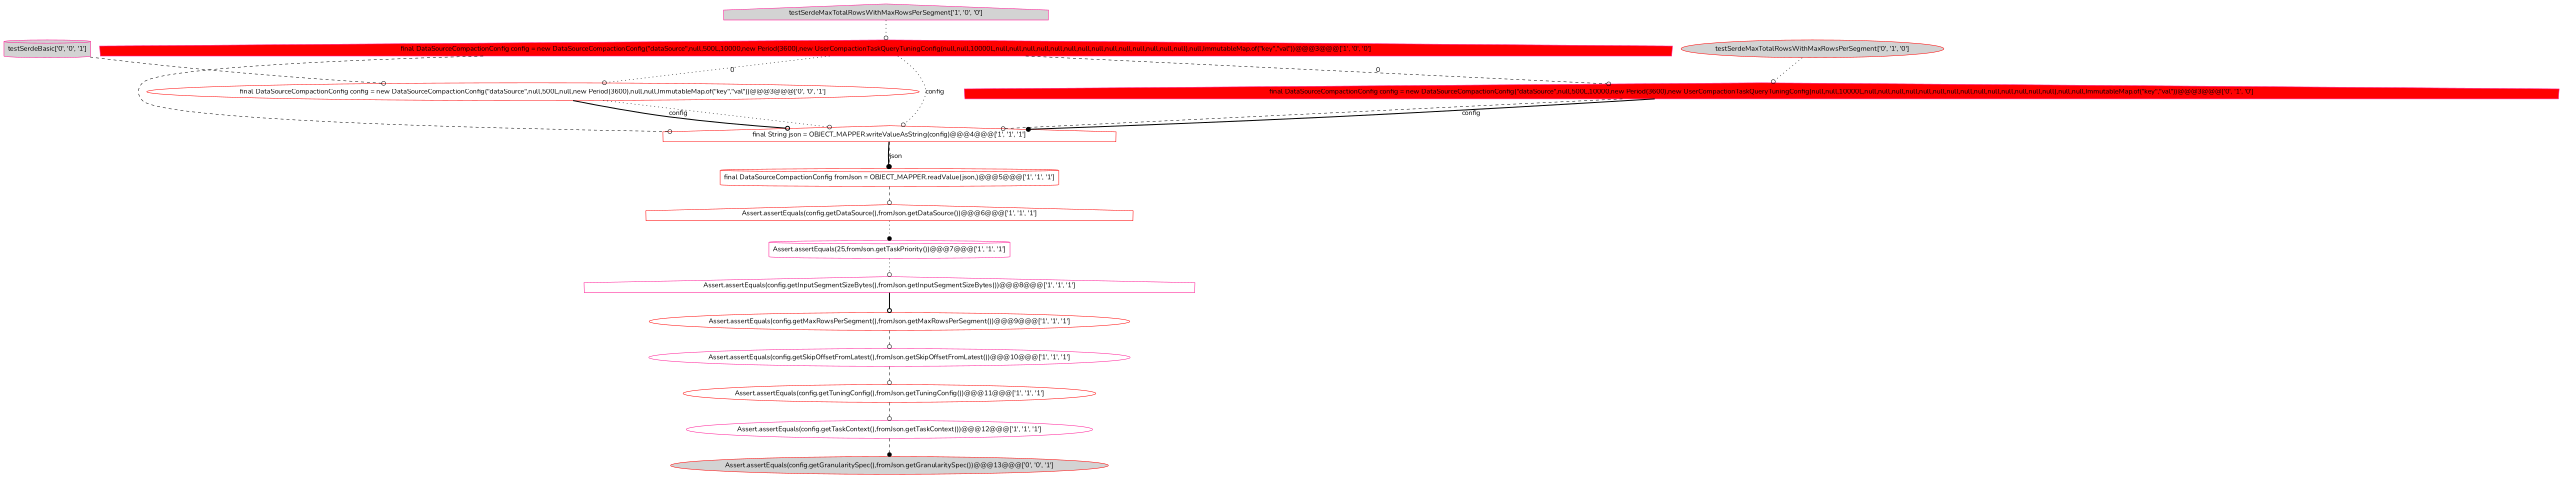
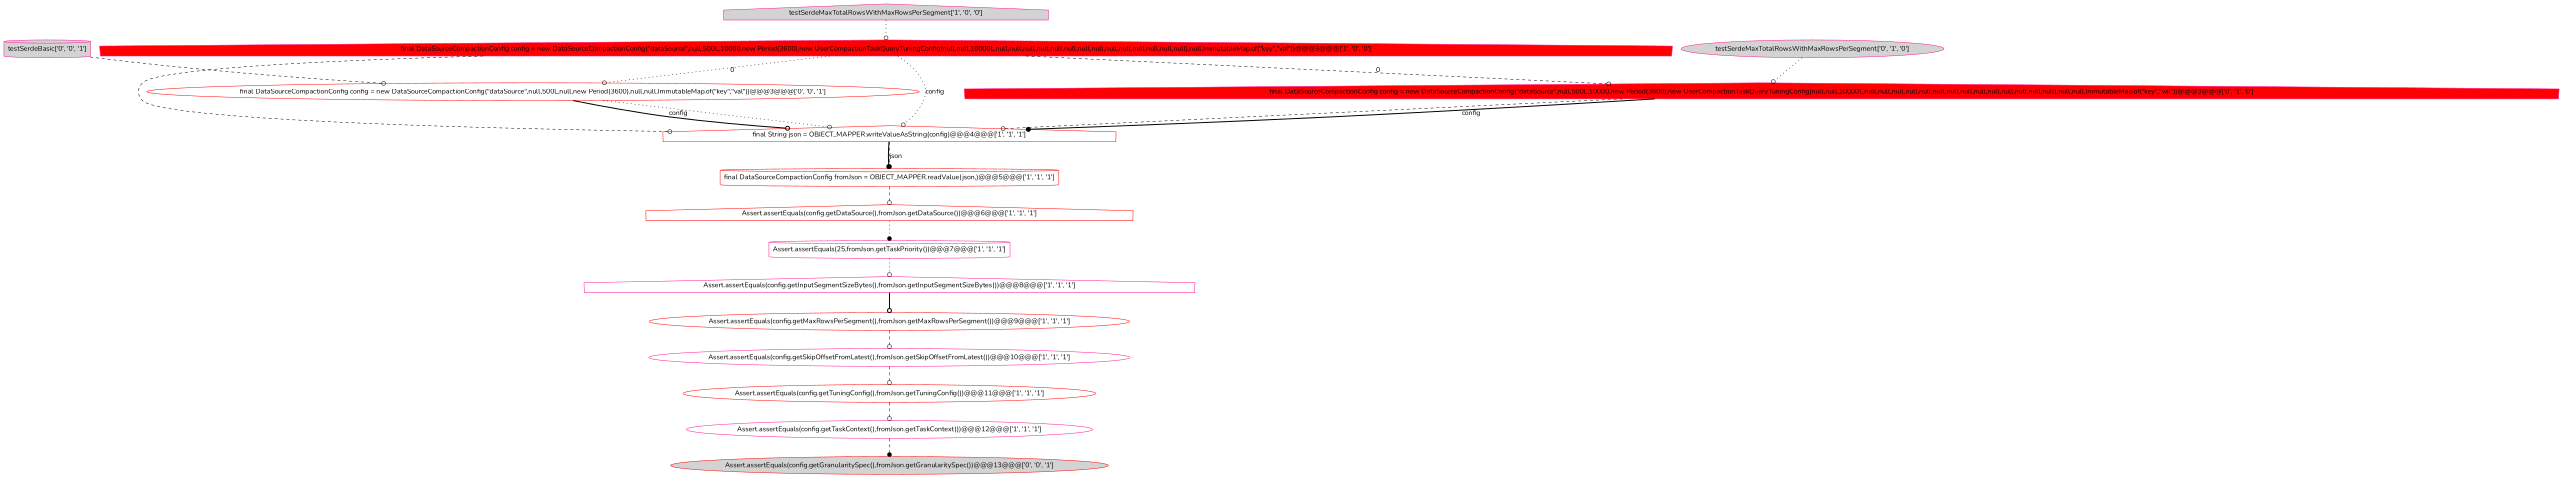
  digraph {
    fontname=Nunito
    node [fillcolor=white shape=ellipse style=filled color=deeppink fontname=Nunito]
    edge [style=dashed arrowhead=odot fontname=Nunito]
    n1 [fillcolor=lightgray label="testSerdeMaxTotalRowsWithMaxRowsPerSegment['1', '0', '0']" shape=house]
    n2 [fillcolor=red label="final DataSourceCompactionConfig config = new DataSourceCompactionConfig(\"dataSource\",null,500L,10000,new Period(3600),new UserCompactionTaskQueryTuningConfig(null,null,10000L,null,null,null,null,null,null,null,null,null,null,null,null,null,null),null,ImmutableMap.of(\"key\",\"val\"))@@@3@@@['1', '0', '0']" shape=house]
    n3 [label="Assert.assertEquals(config.getDataSource(),fromJson.getDataSource())@@@6@@@['1', '1', '1']" shape=house color=red]
    n4 [label="Assert.assertEquals(25,fromJson.getTaskPriority())@@@7@@@['1', '1', '1']" shape=cylinder]
    n5 [fillcolor=lightgray label="testSerdeBasic['0', '0', '1']" shape=cylinder]
    n6 [label="final DataSourceCompactionConfig config = new DataSourceCompactionConfig(\"dataSource\",null,500L,null,new Period(3600),null,null,ImmutableMap.of(\"key\",\"val\"))@@@3@@@['0', '0', '1']" color=red]
-   n7 [fillcolor=lightgray label="testSerdeMaxTotalRowsWithMaxRowsPerSegment['0', '1', '0']" color=red]
+   n7 [fillcolor=lightgray label="testSerdeMaxTotalRowsWithMaxRowsPerSegment['0', '1', '0']"]
    n8 [fillcolor=red label="final DataSourceCompactionConfig config = new DataSourceCompactionConfig(\"dataSource\",null,500L,10000,new Period(3600),new UserCompactionTaskQueryTuningConfig(null,null,10000L,null,null,null,null,null,null,null,null,null,null,null,null,null,null),null,null,ImmutableMap.of(\"key\",\"val\"))@@@3@@@['0', '1', '0']" shape=house]
    n9 [label="Assert.assertEquals(config.getInputSegmentSizeBytes(),fromJson.getInputSegmentSizeBytes())@@@8@@@['1', '1', '1']" shape=house]
    n10 [label="Assert.assertEquals(config.getMaxRowsPerSegment(),fromJson.getMaxRowsPerSegment())@@@9@@@['1', '1', '1']" color=red]
    n11 [label="final String json = OBJECT_MAPPER.writeValueAsString(config)@@@4@@@['1', '1', '1']" shape=house color=red]
    n12 [label="Assert.assertEquals(config.getSkipOffsetFromLatest(),fromJson.getSkipOffsetFromLatest())@@@10@@@['1', '1', '1']"]
    n13 [label="Assert.assertEquals(config.getTuningConfig(),fromJson.getTuningConfig())@@@11@@@['1', '1', '1']" color=red]
    n14 [label="Assert.assertEquals(config.getTaskContext(),fromJson.getTaskContext())@@@12@@@['1', '1', '1']"]
    n15 [fillcolor=lightgray label="Assert.assertEquals(config.getGranularitySpec(),fromJson.getGranularitySpec())@@@13@@@['0', '0', '1']" color=red]
    n16 [label="final DataSourceCompactionConfig fromJson = OBJECT_MAPPER.readValue(json,)@@@5@@@['1', '1', '1']" shape=cylinder color=red]
    n1 -> n2 [style=dotted]
    n2 -> n6 [label=0 style=dotted]
    n2 -> n8 [label=0]
    n2 -> n11
    n2 -> n11 [label=config style=dotted]
    n3 -> n4 [style=dotted arrowhead=dot]
    n4 -> n9 [style=dotted]
    n5 -> n6
    n6 -> n11 [style=dotted]
    n6 -> n11 [label=config style=bold]
    n7 -> n8 [style=dotted]
    n8 -> n11
    n8 -> n11 [label=config style=bold arrowhead=dot]
    n9 -> n10 [style=bold]
    n10 -> n12
    n11 -> n16 [style=bold arrowhead=dot]
    n11 -> n16 [label=json arrowhead=dot]
    n12 -> n13
    n13 -> n14
    n14 -> n15 [arrowhead=dot]
    n16 -> n3
  }
